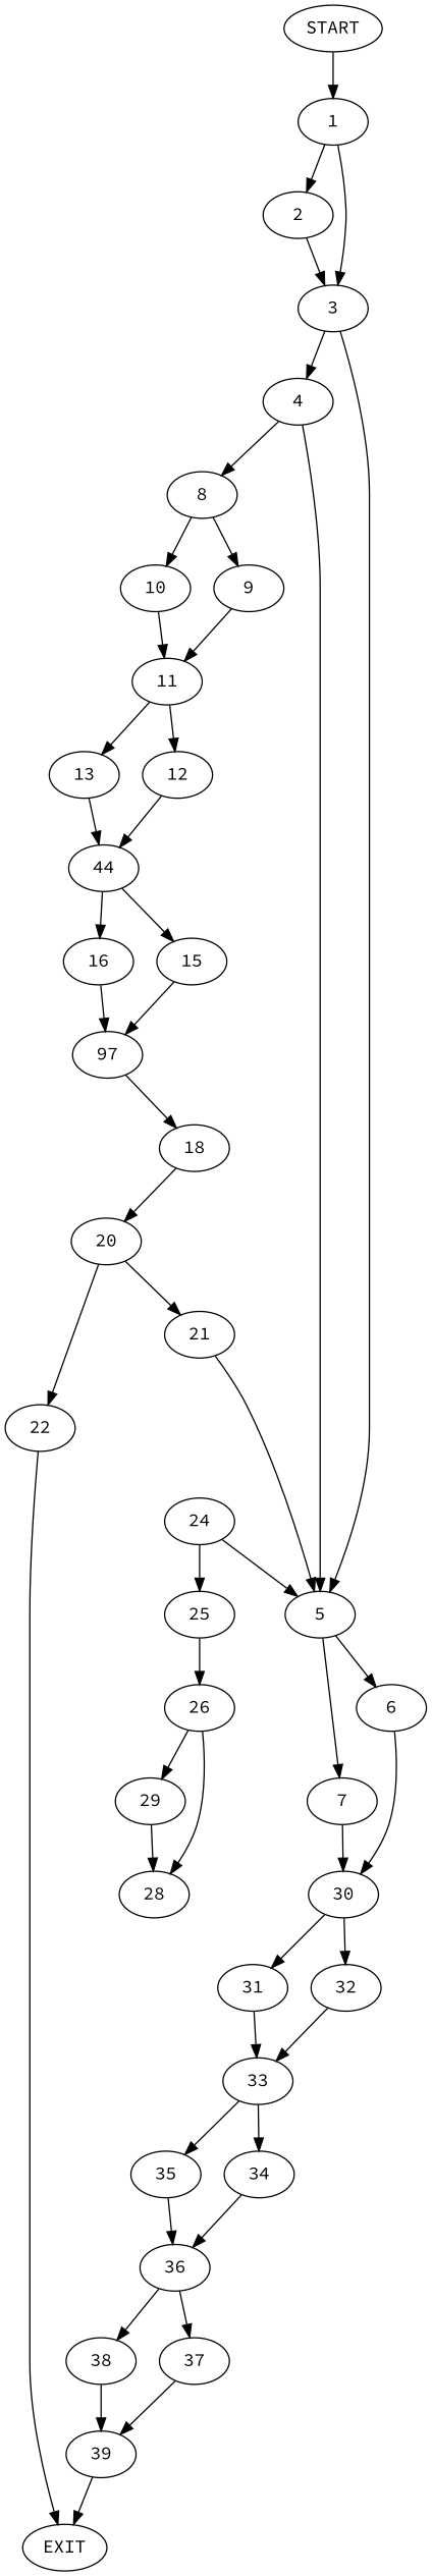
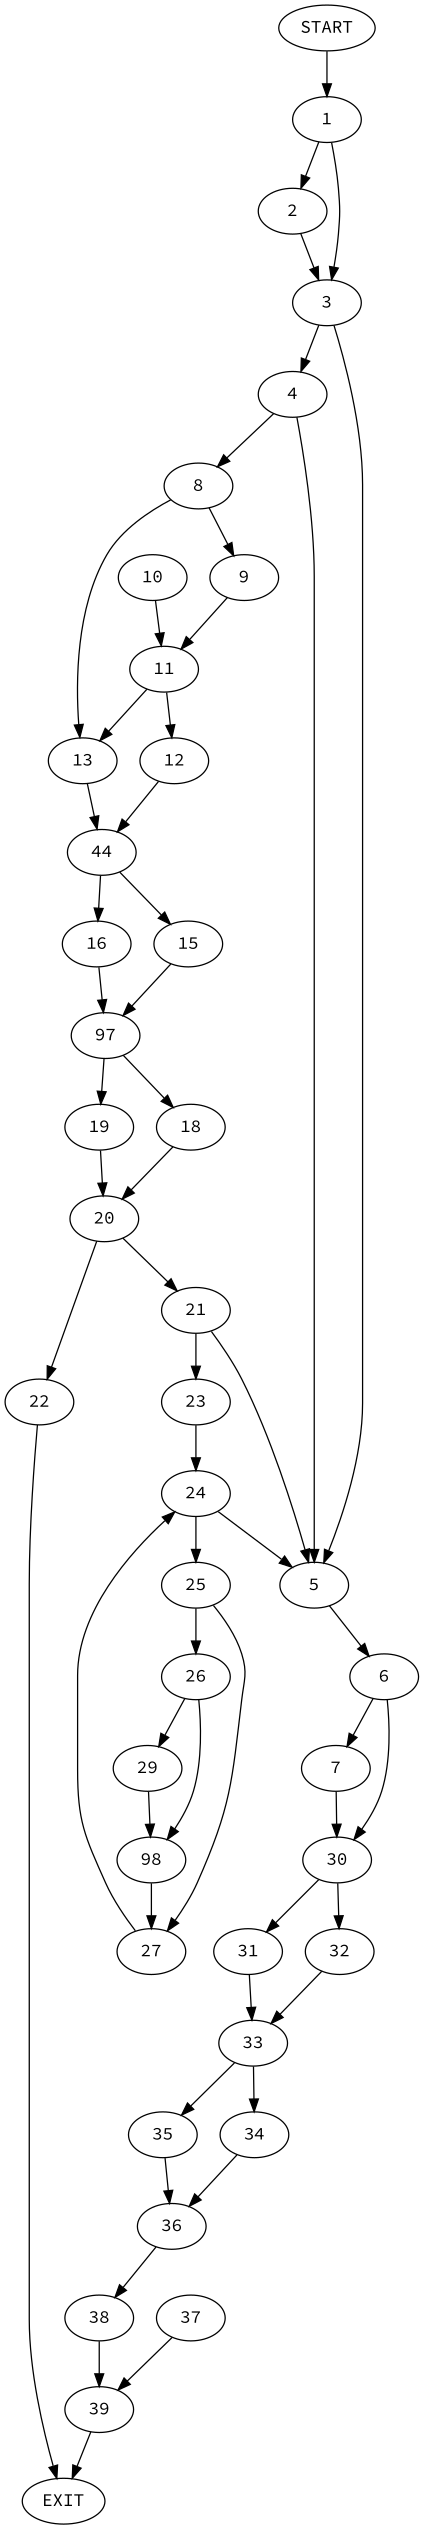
  digraph {
    fontname="Source Code Pro"
    node [fontname="Source Code Pro"]
    edge [fontname="Source Code Pro"]
    n1 [label=START]
    1
    2
    3
    n5 [label=EXIT]
    4
    5
    8
    6
    7
    9
    10
    30
    31
    32
    11
    12
    13
    n19 [label=44]
    15
    16
    n22 [label=97]
    18
+   19
    20
    21
    22
+   23
    24
    25
    26
-   28
+   27
+   28 [label=98]
    29
    33
    34
    35
    36
    37
    38
    39
    n1 -> 1
    1 -> 2
    1 -> 3
    2 -> 3
    3 -> 4
    3 -> 5
    4 -> 5
    4 -> 8
    5 -> 6
-   5 -> 7
+   6 -> 7
    8 -> 9
-   8 -> 10
+   8 -> 13
    6 -> 30
    7 -> 30
    9 -> 11
    10 -> 11
    30 -> 31
    30 -> 32
    31 -> 33
    32 -> 33
    11 -> 12
    11 -> 13
    12 -> n19
    13 -> n19
    n19 -> 15
    n19 -> 16
    15 -> n22
    16 -> n22
    n22 -> 18
+   n22 -> 19
    18 -> 20
+   19 -> 20
    20 -> 21
    20 -> 22
    21 -> 5
+   21 -> 23
    22 -> n5
+   23 -> 24
    24 -> 5
    24 -> 25
    25 -> 26
+   25 -> 27
    26 -> 28
    26 -> 29
+   27 -> 24
+   28 -> 27
    29 -> 28
    33 -> 34
    33 -> 35
    34 -> 36
    35 -> 36
-   36 -> 37
    36 -> 38
    37 -> 39
    38 -> 39
    39 -> n5
  }
